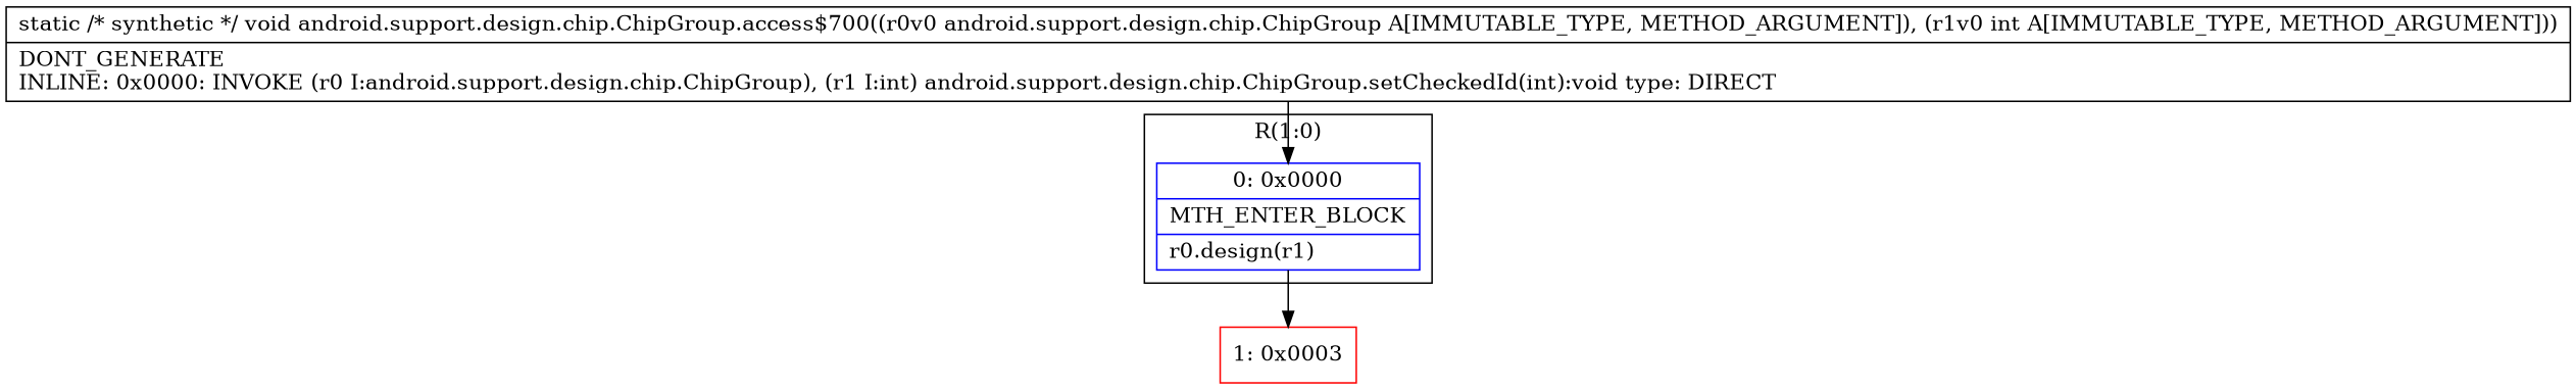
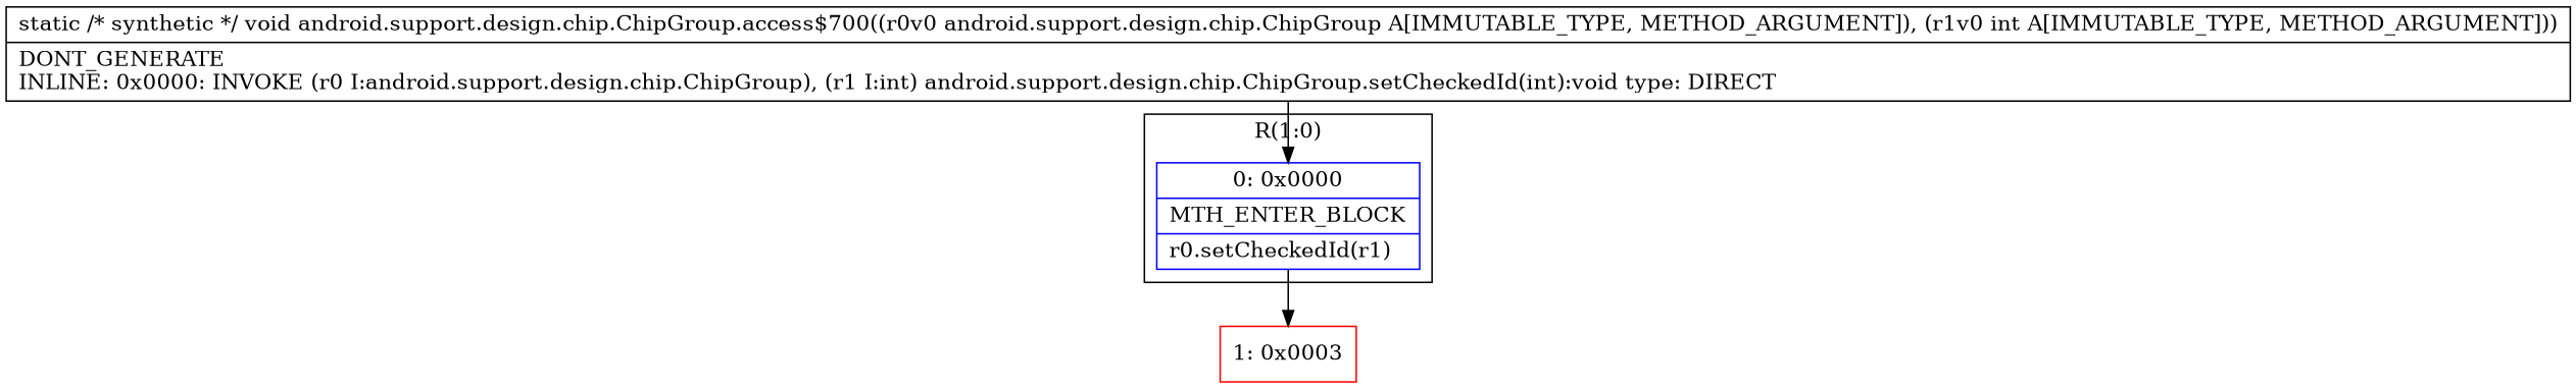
  digraph {
    node [shape=record]
-   n1 [color=blue label="{0\:\ 0x0000|MTH_ENTER_BLOCK\l|r0.design(r1)\l}"]
+   n1 [color=blue label="{0\:\ 0x0000|MTH_ENTER_BLOCK\l|r0.setCheckedId(r1)\l}"]
    n2 [color=red label="{1\:\ 0x0003}"]
    n3 [label="{static \/* synthetic *\/ void android.support.design.chip.ChipGroup.access$700((r0v0 android.support.design.chip.ChipGroup A[IMMUTABLE_TYPE, METHOD_ARGUMENT]), (r1v0 int A[IMMUTABLE_TYPE, METHOD_ARGUMENT]))  | DONT_GENERATE\lINLINE: 0x0000: INVOKE  (r0 I:android.support.design.chip.ChipGroup), (r1 I:int) android.support.design.chip.ChipGroup.setCheckedId(int):void type: DIRECT\l}"]
    subgraph cluster_1 {
      label="R(1:0)"
      n1
    }
    n1 -> n2
    n3 -> n1
  }
